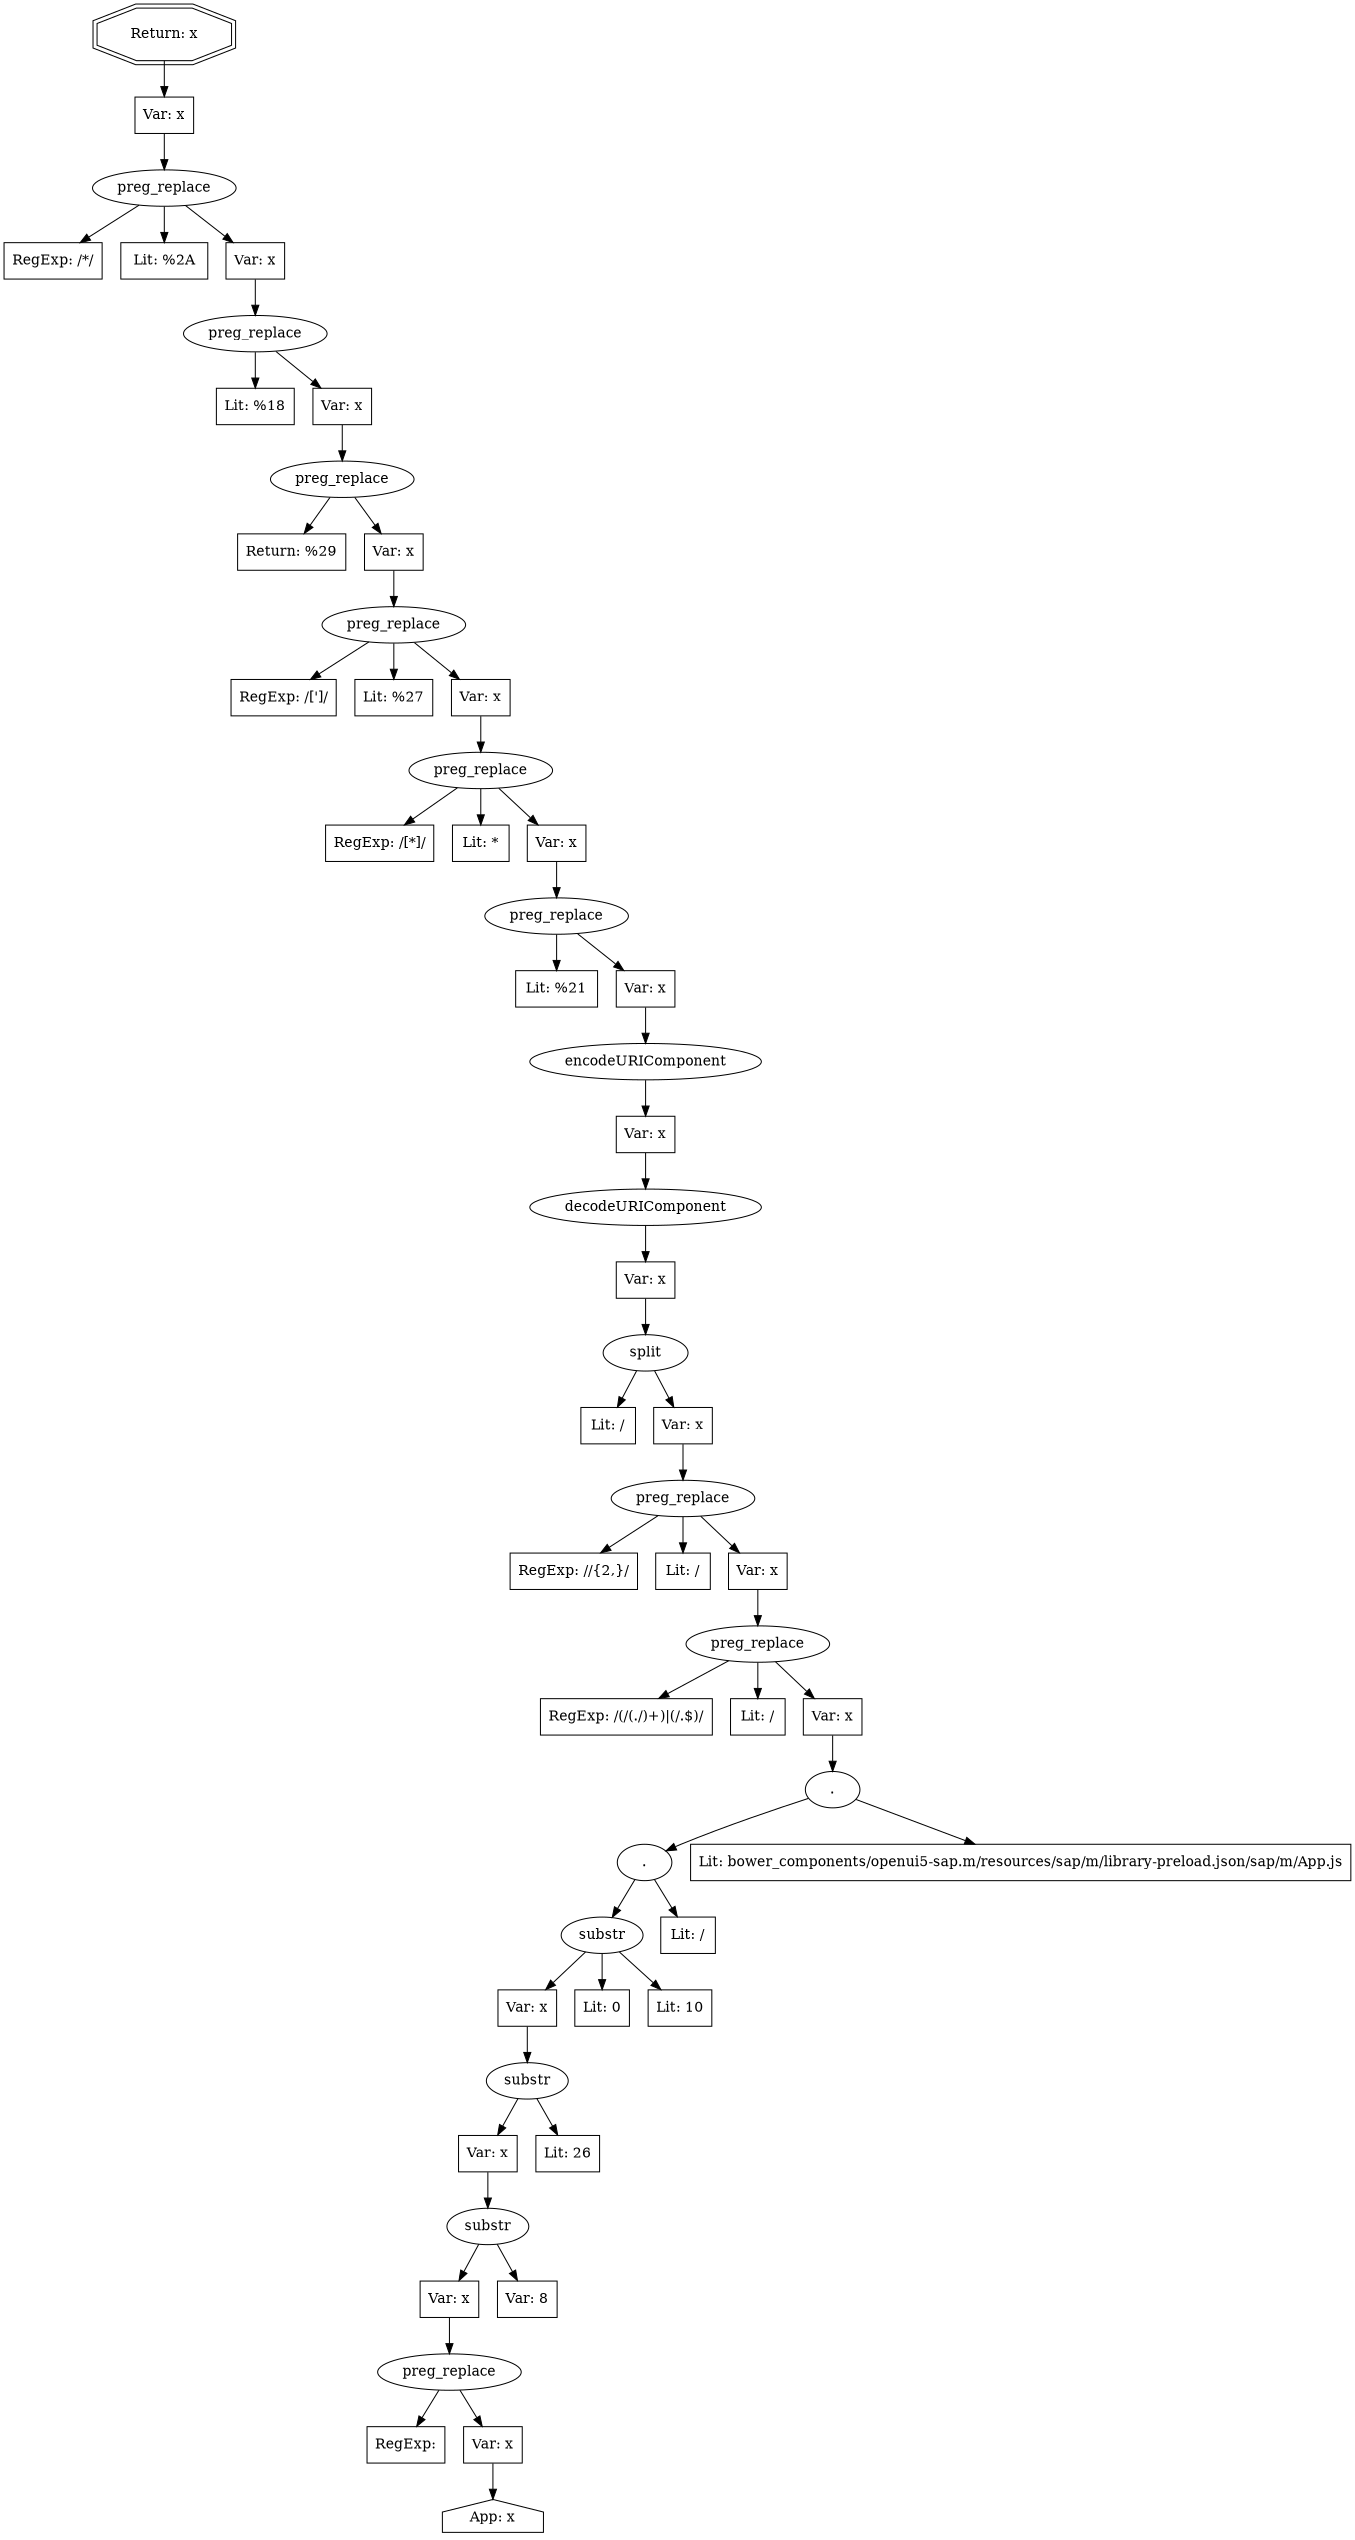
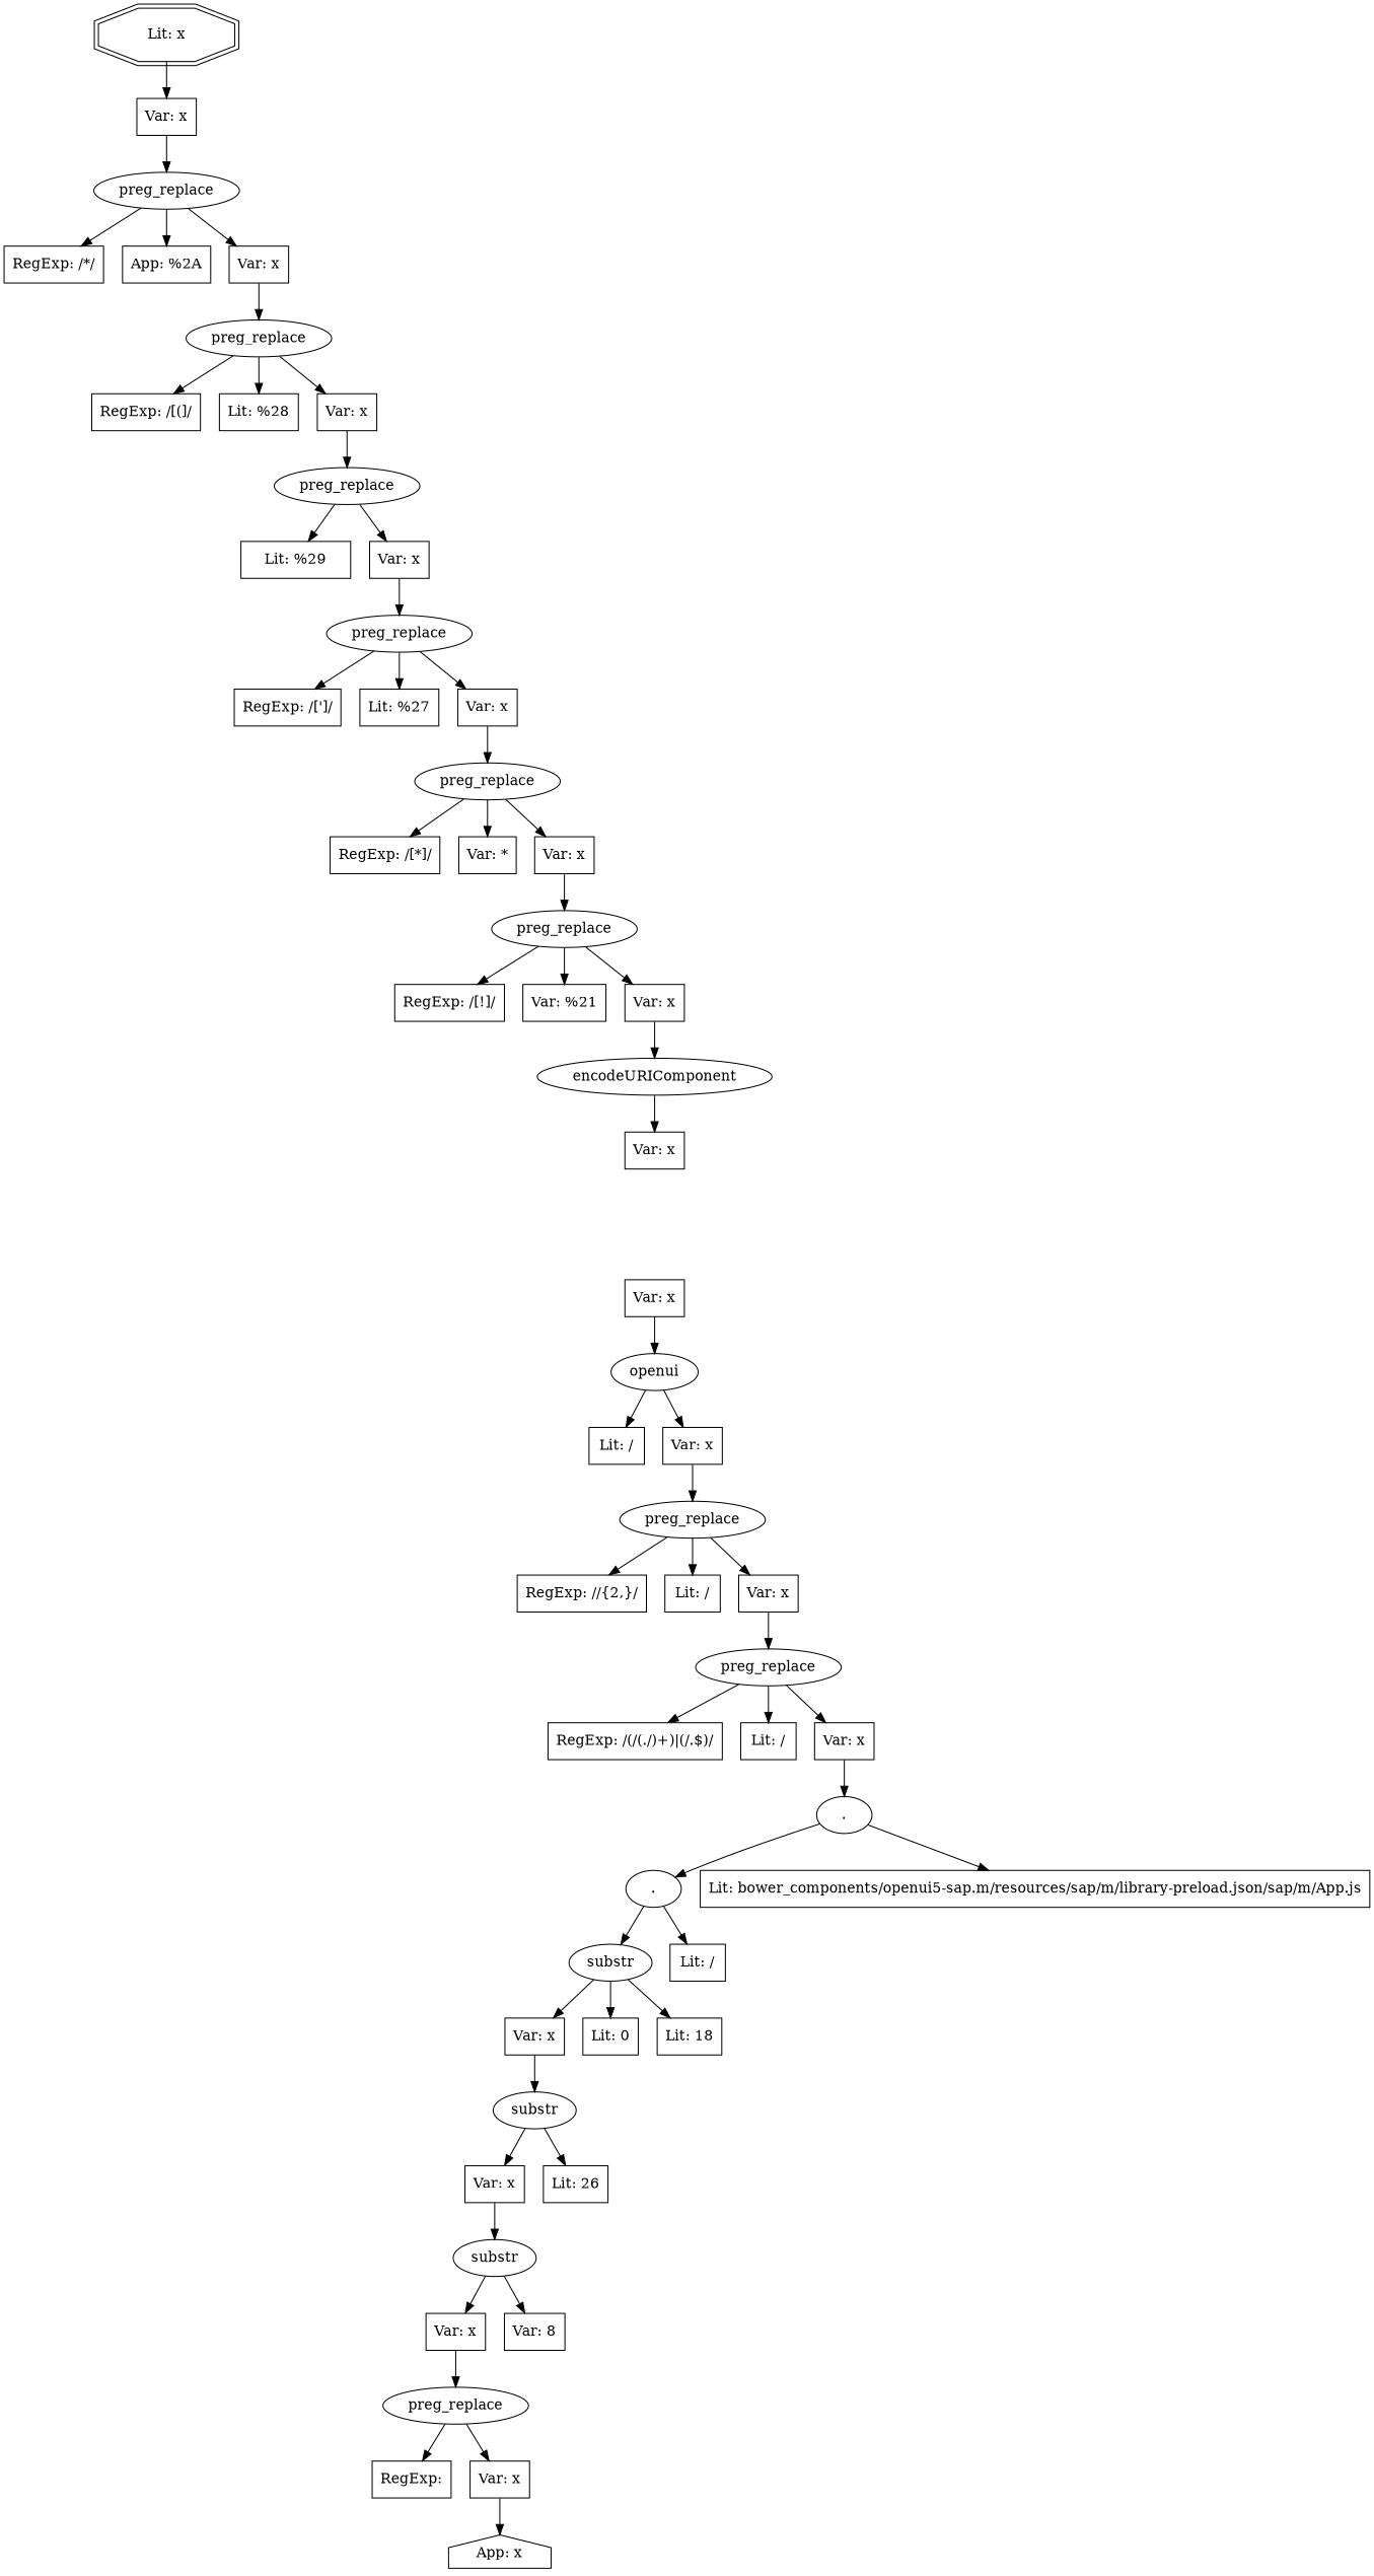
  digraph {
    node [shape=box]
    n1 [label="App: x" shape=house]
    n2 [label=preg_replace shape=ellipse]
    n3 [label="RegExp:"]
    n4 [label="Var: x"]
    n5 [label=substr shape=ellipse]
    n6 [label="Var: x"]
    n7 [label="Var: 8"]
    n8 [label=substr shape=ellipse]
    n9 [label="Var: x"]
    n10 [label="Lit: 26"]
    n11 [label=substr shape=ellipse]
    n12 [label="Var: x"]
    n13 [label="Lit: 0"]
-   n14 [label="Lit: 10"]
+   n14 [label="Lit: 18"]
    n15 [label="." shape=ellipse]
    n16 [label="Lit: /"]
    n17 [label="." shape=ellipse]
    n18 [label="Lit: bower_components/openui5-sap.m/resources/sap/m/library-preload.json/sap/m/App.js"]
    n19 [label=preg_replace shape=ellipse]
    n20 [label="RegExp: /(\/(\.\/)+)|(\/\.$)/"]
    n21 [label="Lit: /"]
    n22 [label="Var: x"]
    n23 [label=preg_replace shape=ellipse]
    n24 [label="RegExp: /\/{2,}/"]
    n25 [label="Lit: /"]
    n26 [label="Var: x"]
-   n27 [label=split shape=ellipse]
+   n27 [label=openui shape=ellipse]
    n28 [label="Lit: /"]
    n29 [label="Var: x"]
-   n30 [label=decodeURIComponent shape=ellipse]
    n31 [label="Var: x"]
    n32 [label=encodeURIComponent shape=ellipse]
    n33 [label="Var: x"]
    n34 [label=preg_replace shape=ellipse]
-   n36 [label="Lit: %21"]
+   n35 [label="RegExp: /[!]/"]
+   n36 [label="Var: %21"]
    n37 [label="Var: x"]
    n38 [label=preg_replace shape=ellipse]
    n39 [label="RegExp: /[*]/"]
-   n40 [label="Lit: *"]
+   n40 [label="Var: *"]
    n41 [label="Var: x"]
    n42 [label=preg_replace shape=ellipse]
    n43 [label="RegExp: /[']/"]
    n44 [label="Lit: %27"]
    n45 [label="Var: x"]
    n46 [label=preg_replace shape=ellipse]
-   n47 [label="Return: %29"]
+   n47 [label="Lit: %29"]
    n48 [label="Var: x"]
    n49 [label=preg_replace shape=ellipse]
-   n51 [label="Lit: %18"]
+   n50 [label="RegExp: /[(]/"]
+   n51 [label="Lit: %28"]
    n52 [label="Var: x"]
    n53 [label=preg_replace shape=ellipse]
    n54 [label="RegExp: /\*/"]
-   n55 [label="Lit: %2A"]
+   n55 [label="App: %2A"]
    n56 [label="Var: x"]
    n57 [label="Var: x"]
-   n58 [label="Return: x" shape=doubleoctagon]
+   n58 [label="Lit: x" shape=doubleoctagon]
    n2 -> n3
    n2 -> n4
    n4 -> n1
    n5 -> n6
    n5 -> n7
    n6 -> n2
    n8 -> n9
    n8 -> n10
    n9 -> n5
    n11 -> n12
    n11 -> n13
    n11 -> n14
    n12 -> n8
    n15 -> n11
    n15 -> n16
    n17 -> n15
    n17 -> n18
    n19 -> n20
    n19 -> n21
    n19 -> n22
    n22 -> n17
    n23 -> n24
    n23 -> n25
    n23 -> n26
    n26 -> n19
    n27 -> n28
    n27 -> n29
    n29 -> n23
-   n30 -> n31
    n31 -> n27
    n32 -> n33
-   n33 -> n30
+   n34 -> n35
    n34 -> n36
    n34 -> n37
    n37 -> n32
    n38 -> n39
    n38 -> n40
    n38 -> n41
    n41 -> n34
    n42 -> n43
    n42 -> n44
    n42 -> n45
    n45 -> n38
    n46 -> n47
    n46 -> n48
    n48 -> n42
+   n49 -> n50
    n49 -> n51
    n49 -> n52
    n52 -> n46
    n53 -> n54
    n53 -> n55
    n53 -> n56
    n56 -> n49
    n57 -> n53
    n58 -> n57
  }
